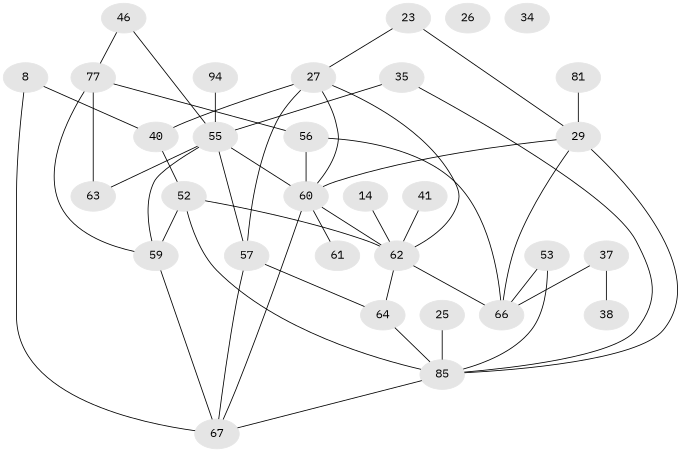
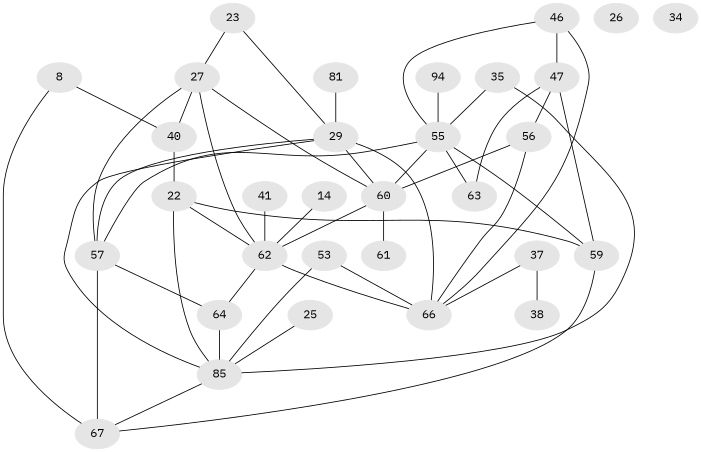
  graph {
    fontname="IBM Plex Mono"
    node [color=gray90 fontname="IBM Plex Mono" style=filled]
    edge [fontname="IBM Plex Mono"]
    8
    40
    67 [super="+12"]
-   52 [super="+48"]
+   52 [super="+48" label=22]
    62 [super="+43+49+50"]
    66 [super="+24+58+28"]
    64 [super="+4"]
    14
    55 [super="+11"]
    57 [super="+17"]
    60 [super="+19+20+39"]
    59
    63
    n14 [label=81]
    29
    n16 [label=85 super="+1+7+22"]
    27 [super="+3"]
    23
    25
    26
    61
    34
    35
    37
    38
    41
    n27 [label=94]
    46 [super="+42"]
-   47 [super="+33" label=77]
+   47 [super="+33"]
    56 [super="+36+5"]
    53 [super="+45"]
    8 -- 40
    8 -- 67
    40 -- 52
    52 -- 62
    52 -- 59 [weight=2]
    52 -- n16 [weight=2]
    62 -- 66 [weight=2]
    62 -- 64
    64 -- n16
    14 -- 62
    55 -- 57
    55 -- 60
    55 -- 59
    55 -- 63 [weight=2]
    57 -- 67 [weight=3]
    57 -- 64
-   60 -- 67
    60 -- 62 [weight=2]
    60 -- 61
    59 -- 67
    n14 -- 29
    29 -- 66 [weight=2]
+   29 -- 57 [weight=2]
    29 -- 60 [weight=2]
    29 -- n16
    n16 -- 67
    27 -- 40 [weight=2]
    27 -- 62
    27 -- 57
    27 -- 60
    23 -- 29
    23 -- 27
    25 -- n16
    35 -- 55
    35 -- n16
    37 -- 66
    37 -- 38
    41 -- 62
    n27 -- 55
+   46 -- 66
    46 -- 55
    46 -- 47
    47 -- 59
    47 -- 63 [weight=2]
    47 -- 56
    56 -- 66
    56 -- 60
    53 -- 66
    53 -- n16 [weight=2]
  }
